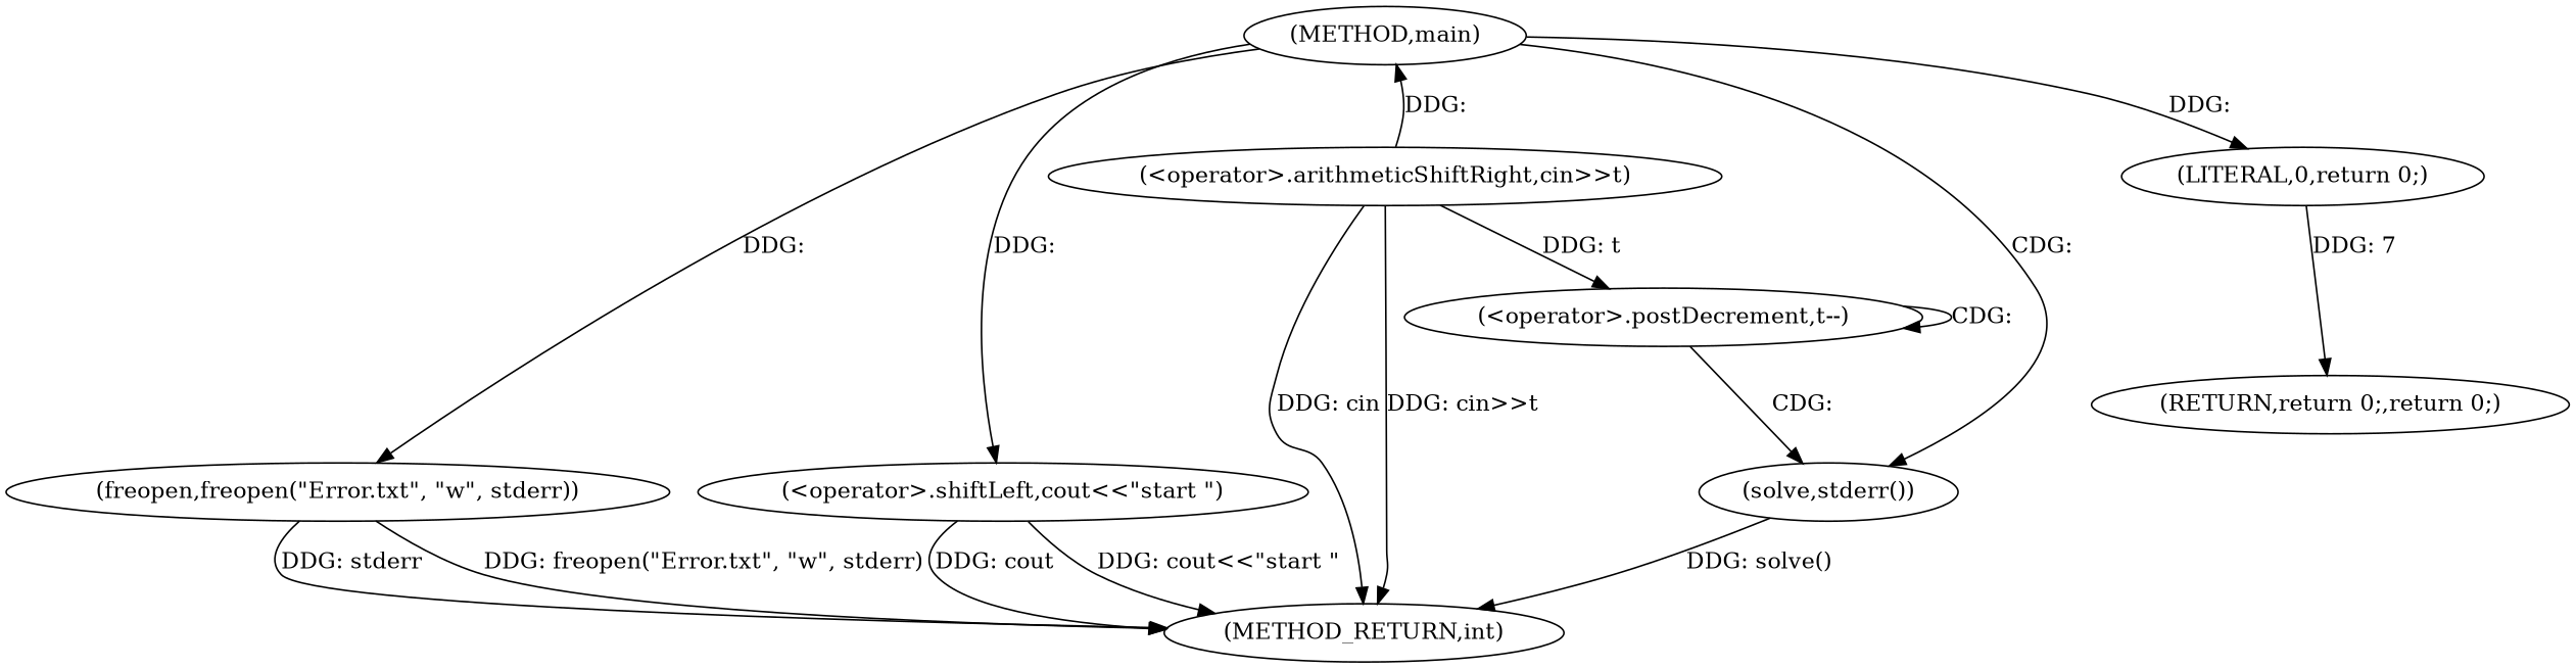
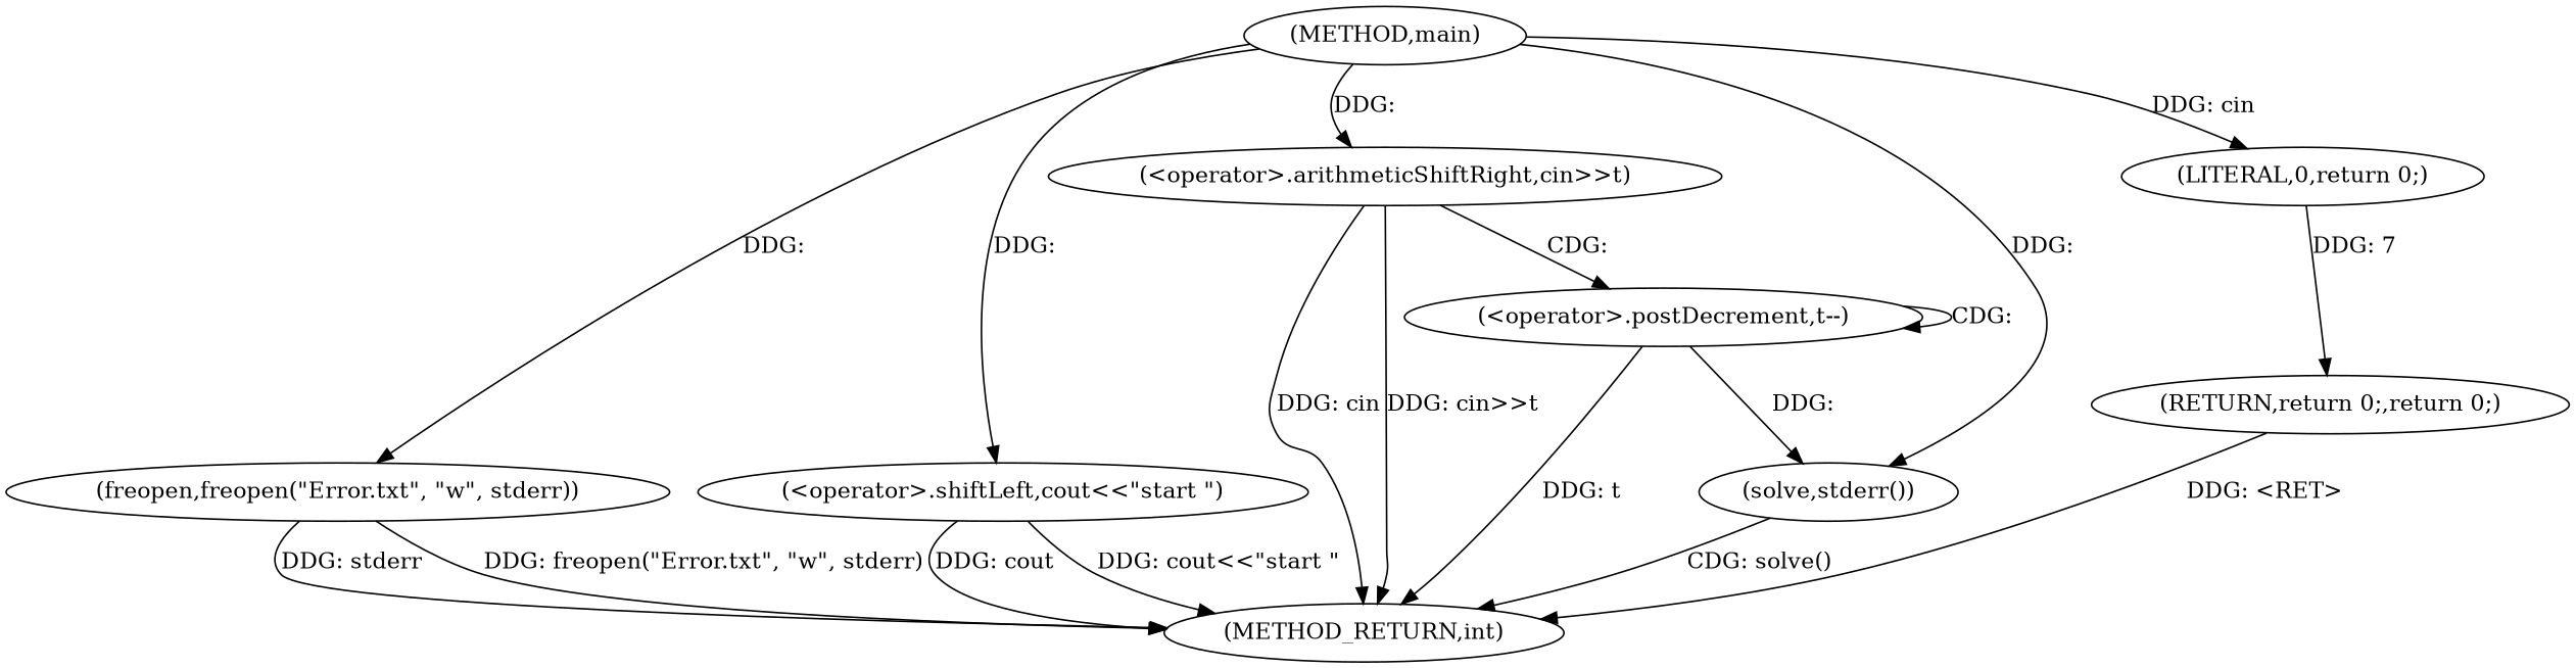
  digraph {
    n1 [label="(METHOD,main)"]
    n2 [label="(freopen,freopen(\"Error.txt\", \"w\", stderr))"]
    n3 [label="(<operator>.shiftLeft,cout<<\"start \")"]
    n4 [label="(<operator>.arithmeticShiftRight,cin>>t)"]
    n5 [label="(LITERAL,0,return 0;)"]
    n6 [label="(solve,stderr())"]
    n7 [label="(METHOD_RETURN,int)"]
    n8 [label="(<operator>.postDecrement,t--)"]
    n9 [label="(RETURN,return 0;,return 0;)"]
    n1 -> n2 [label="DDG: "]
    n1 -> n3 [label="DDG: "]
-   n4 -> n1 [label="DDG: "]
-   n1 -> n5 [label="DDG: "]
-   n1 -> n6 [label="CDG: "]
+   n1 -> n4 [label="DDG: "]
+   n1 -> n5 [label="DDG: cin"]
+   n1 -> n6 [label="DDG: "]
    n2 -> n7 [label="DDG: freopen(\"Error.txt\", \"w\", stderr)"]
    n2 -> n7 [label="DDG: stderr"]
    n3 -> n7 [label="DDG: cout<<\"start \""]
    n3 -> n7 [label="DDG: cout"]
    n4 -> n7 [label="DDG: cin>>t"]
    n4 -> n7 [label="DDG: cin"]
-   n4 -> n8 [label="DDG: t"]
+   n4 -> n8 [label="CDG: "]
    n5 -> n9 [label="DDG: 7"]
-   n6 -> n7 [label="DDG: solve()"]
-   n8 -> n6 [label="CDG: "]
+   n6 -> n7 [label="CDG: solve()"]
+   n8 -> n6 [label="DDG: "]
+   n8 -> n7 [label="DDG: t"]
    n8 -> n8 [label="CDG: "]
+   n9 -> n7 [label="DDG: <RET>"]
  }
